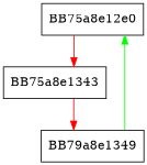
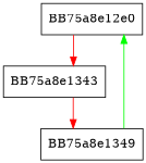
  digraph {
    splines=ortho
    node [shape=box]
    edge [color=red]
    BB75a8e12e0
    BB75a8e1343
-   BB75a8e1349 [label=BB79a8e1349]
+   BB75a8e1349
    BB75a8e12e0 -> BB75a8e1343
    BB75a8e1343 -> BB75a8e1349
    BB75a8e1349 -> BB75a8e12e0 [color=green]
  }
